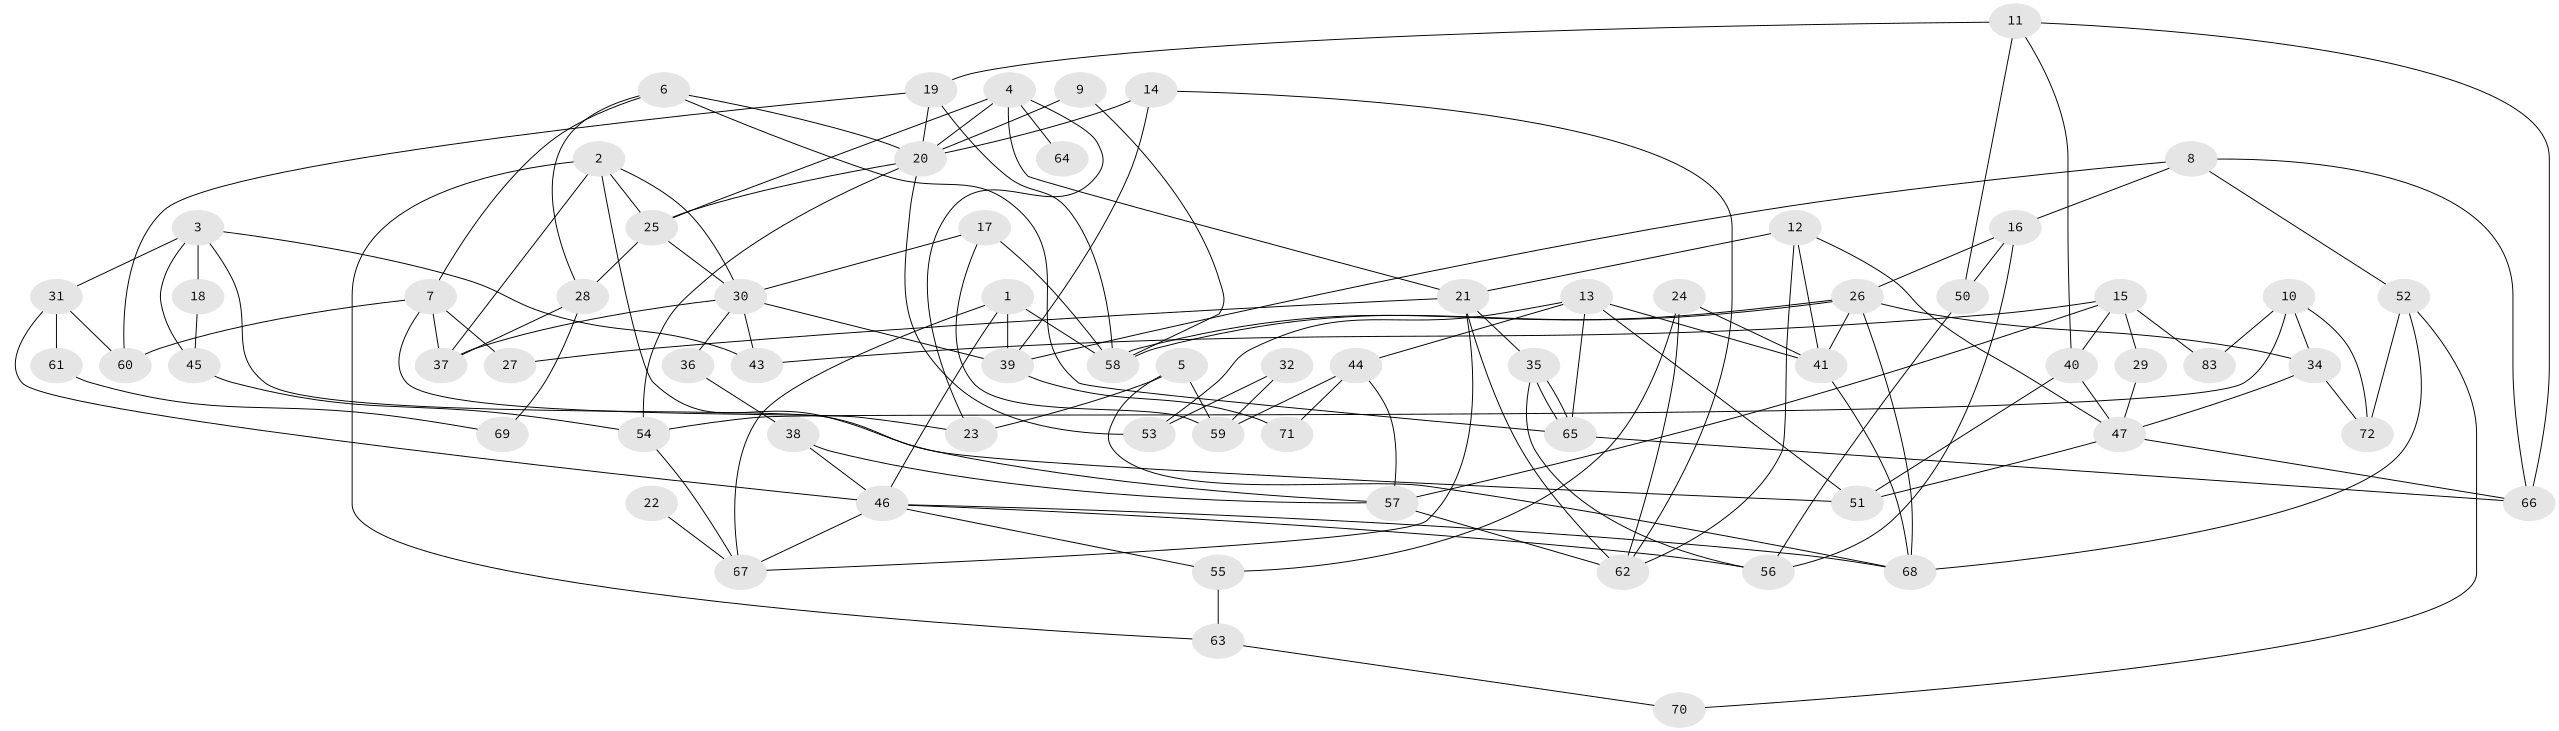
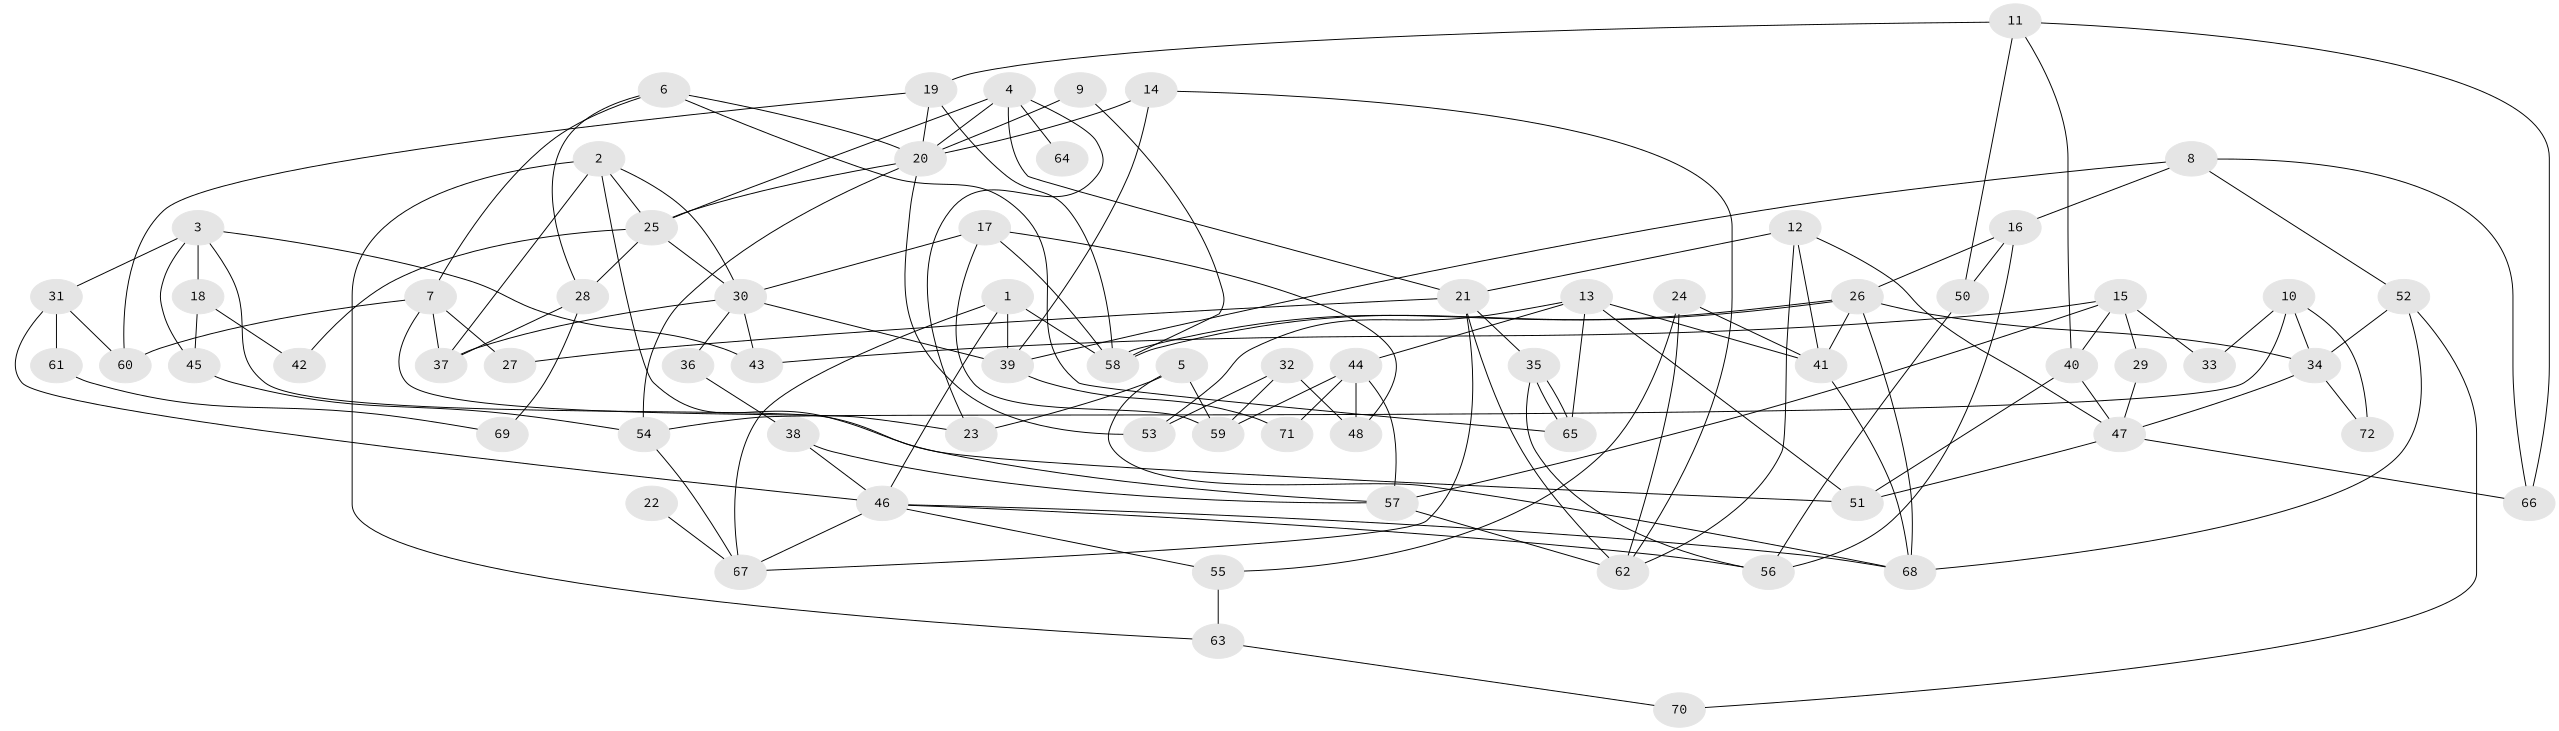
  graph {
    fontname="Source Code Pro"
    node [color=gray90 fontname="Source Code Pro" style=filled]
    edge [fontname="Source Code Pro"]
    1
    39
    46
    58
    67
    71
    68
    56
    55
    2
    25
    30
    37
    57
    63
    28
+   42
    43
    36
    62
    70
    3
    18
    31
    45
    51
    60
    61
    54
    4
    20
    21
    23
    64
    53
    27
    35
    5
    59
    6
    7
    65
    69
    66
    8
    16
    52
    50
    26
    72
    9
    10
-   33 [label=83]
+   33
    34
    47
    11
    19
    40
    12
    41
    13
    44
+   48
    14
    15
    29
    22
    17
    24
    38
    32
    1 -- 39
    1 -- 46
    1 -- 58
    1 -- 67
    39 -- 71
    46 -- 67
    46 -- 68
    46 -- 56
    46 -- 55
    55 -- 63
    2 -- 25
    2 -- 30
    2 -- 37
    2 -- 57
    2 -- 63
    25 -- 30
    25 -- 28
+   25 -- 42
    30 -- 39
    30 -- 37
    30 -- 43
    30 -- 36
    57 -- 62
    63 -- 70
    28 -- 37
    28 -- 69
    36 -- 38
    3 -- 43
    3 -- 18
    3 -- 31
    3 -- 45
    3 -- 51
+   18 -- 42
    18 -- 45
    31 -- 46
    31 -- 60
    31 -- 61
    45 -- 54
    61 -- 69
    54 -- 67
    4 -- 25
    4 -- 20
    4 -- 21
    4 -- 23
    4 -- 64
    20 -- 25
    20 -- 54
    20 -- 53
    21 -- 67
    21 -- 62
    21 -- 27
    21 -- 35
    35 -- 56
    35 -- 65
    35 -- 65
    5 -- 68
    5 -- 23
    5 -- 59
    6 -- 28
    6 -- 20
    6 -- 7
    6 -- 65
    7 -- 37
    7 -- 60
    7 -- 23
    7 -- 27
-   65 -- 66
    8 -- 39
    8 -- 66
    8 -- 16
    8 -- 52
    16 -- 56
    16 -- 50
    16 -- 26
    52 -- 68
    52 -- 70
-   52 -- 72
+   52 -- 34
    50 -- 56
    26 -- 58
    26 -- 58
    26 -- 68
    26 -- 34
    26 -- 41
    9 -- 58
    9 -- 20
    10 -- 54
    10 -- 72
    10 -- 33
    10 -- 34
    34 -- 72
    34 -- 47
    47 -- 51
    47 -- 66
    11 -- 66
    11 -- 50
    11 -- 19
    11 -- 40
    19 -- 58
    19 -- 60
    19 -- 20
    40 -- 51
    40 -- 47
    12 -- 62
    12 -- 21
    12 -- 47
    12 -- 41
    41 -- 68
    13 -- 51
    13 -- 53
    13 -- 65
    13 -- 41
    13 -- 44
    44 -- 71
    44 -- 57
    44 -- 59
+   44 -- 48
    14 -- 39
    14 -- 62
    14 -- 20
    15 -- 57
    15 -- 43
    15 -- 33
    15 -- 40
    15 -- 29
    29 -- 47
    22 -- 67
    17 -- 58
    17 -- 30
    17 -- 59
+   17 -- 48
    24 -- 55
    24 -- 62
    24 -- 41
    38 -- 46
    38 -- 57
    32 -- 53
    32 -- 59
+   32 -- 48
  }
